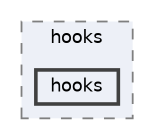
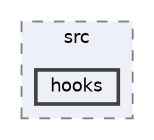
  digraph {
    compound=true
    n1 [color=grey25 fillcolor="#edf0f7" fontname=Helvetica fontsize=10 height=0.2 label=hooks shape=box style="filled,bold" width=0.4]
    subgraph cluster_1 {
      bgcolor="#edf0f7"
      fontname=Helvetica
      fontsize=10
-     label=hooks
+     label=src
      pencolor=grey50
      style="filled,dashed"
      n1
    }
  }
